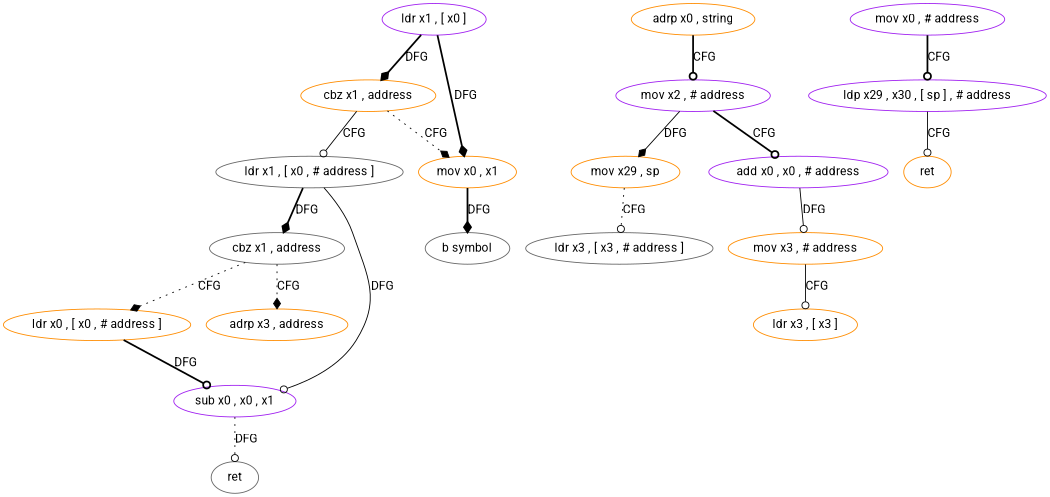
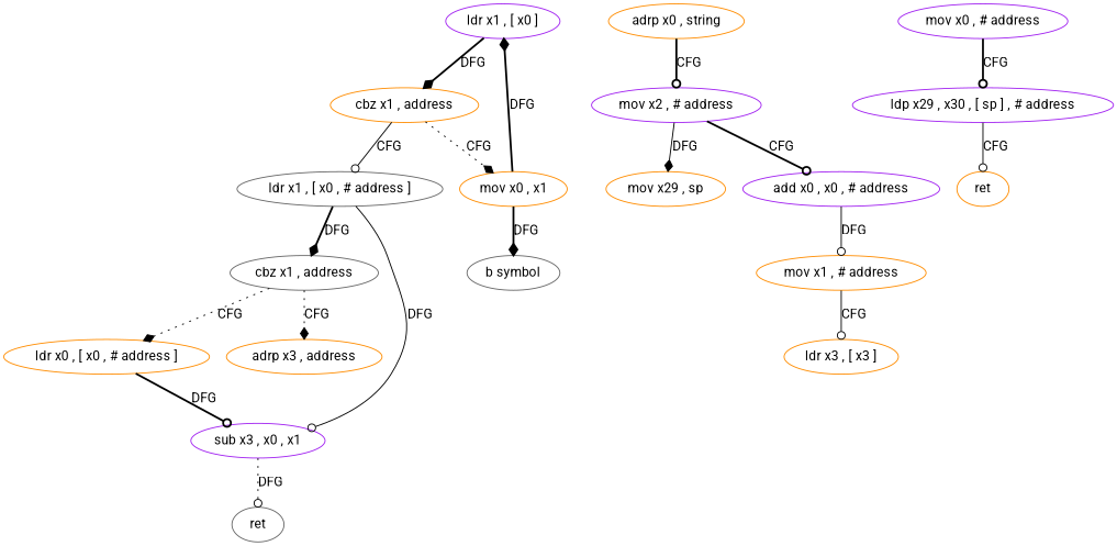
  digraph {
    fontname=Roboto
    node [color=darkorange fontname=Roboto]
    edge [arrowhead=odot fontname=Roboto style=bold]
    n1 [color=purple label="ldr x1 , [ x0 ]"]
    n2 [label="cbz x1 , address"]
    n3 [label="mov x0 , x1"]
    n4 [color=gray40 label="ldr x1 , [ x0 , # address ]"]
    n5 [color=gray40 label="b symbol"]
    n6 [color=gray40 label="cbz x1 , address"]
-   n7 [color=purple label="sub x0 , x0 , x1"]
+   n7 [color=purple label="sub x3 , x0 , x1"]
    n8 [label="adrp x3 , address"]
    n9 [label="ldr x0 , [ x0 , # address ]"]
    n10 [color=gray40 label=ret]
    n11 [label="adrp x0 , string"]
    n12 [color=purple label="mov x2 , # address"]
    n13 [label="mov x29 , sp"]
    n14 [color=purple label="add x0 , x0 , # address"]
-   n15 [color=gray40 label="ldr x3 , [ x3 , # address ]"]
-   n16 [label="mov x3 , # address"]
+   n16 [label="mov x1 , # address"]
    n17 [label="ldr x3 , [ x3 ]"]
    n18 [color=purple label="mov x0 , # address"]
    n19 [color=purple label="ldp x29 , x30 , [ sp ] , # address"]
    n20 [label=ret]
    n1 -> n2 [arrowhead=diamond label=DFG]
-   n1 -> n3 [arrowhead=diamond label=DFG]
+   n3 -> n1 [arrowhead=diamond label=DFG]
    n2 -> n3 [arrowhead=diamond label=CFG style=dotted]
    n2 -> n4 [label=CFG style=solid]
    n3 -> n5 [arrowhead=diamond label=DFG]
    n4 -> n6 [arrowhead=diamond label=DFG]
    n4 -> n7 [label=DFG style=solid]
    n6 -> n8 [arrowhead=diamond label=CFG style=dotted]
    n6 -> n9 [arrowhead=diamond label=CFG style=dotted]
    n7 -> n10 [label=DFG style=dotted]
    n9 -> n7 [label=DFG]
    n11 -> n12 [label=CFG]
    n12 -> n13 [arrowhead=diamond label=DFG style=solid]
    n12 -> n14 [label=CFG]
-   n13 -> n15 [label=CFG style=dotted]
    n14 -> n16 [label=DFG style=solid]
    n16 -> n17 [label=CFG style=solid]
    n18 -> n19 [label=CFG]
    n19 -> n20 [label=CFG style=solid]
  }
